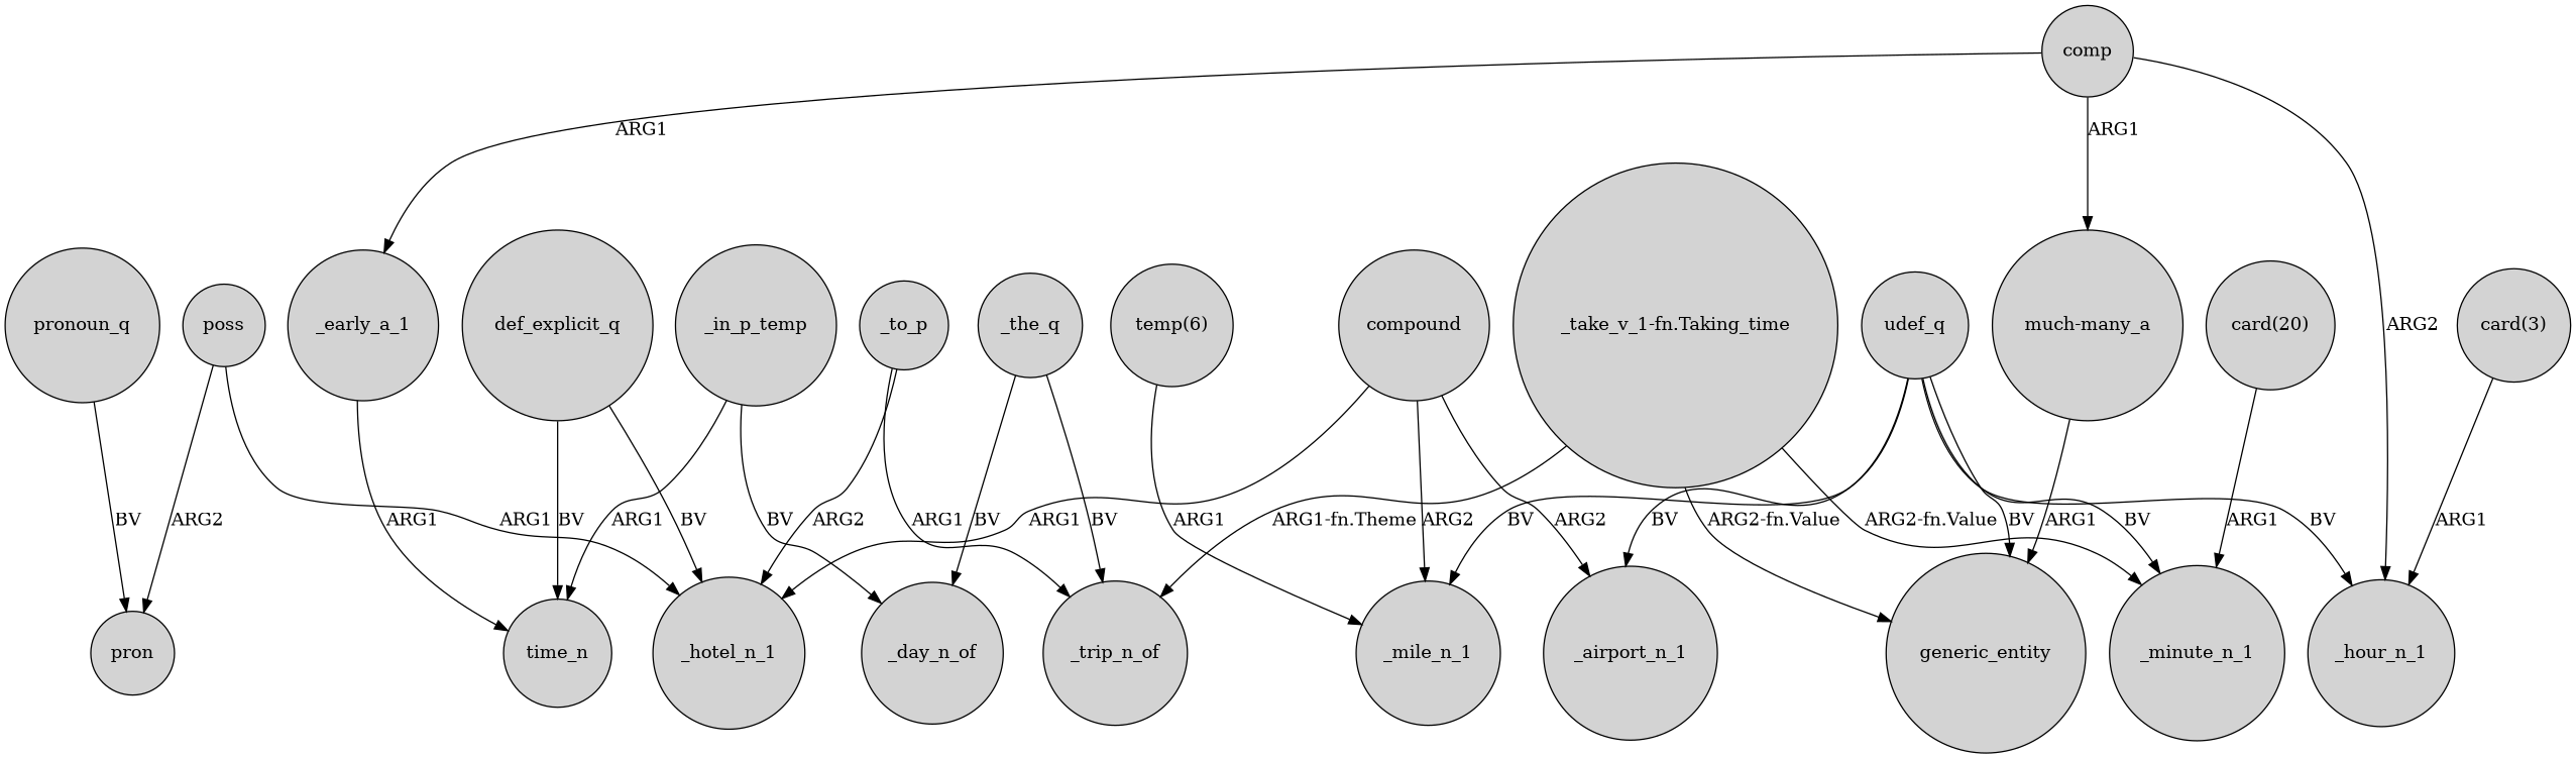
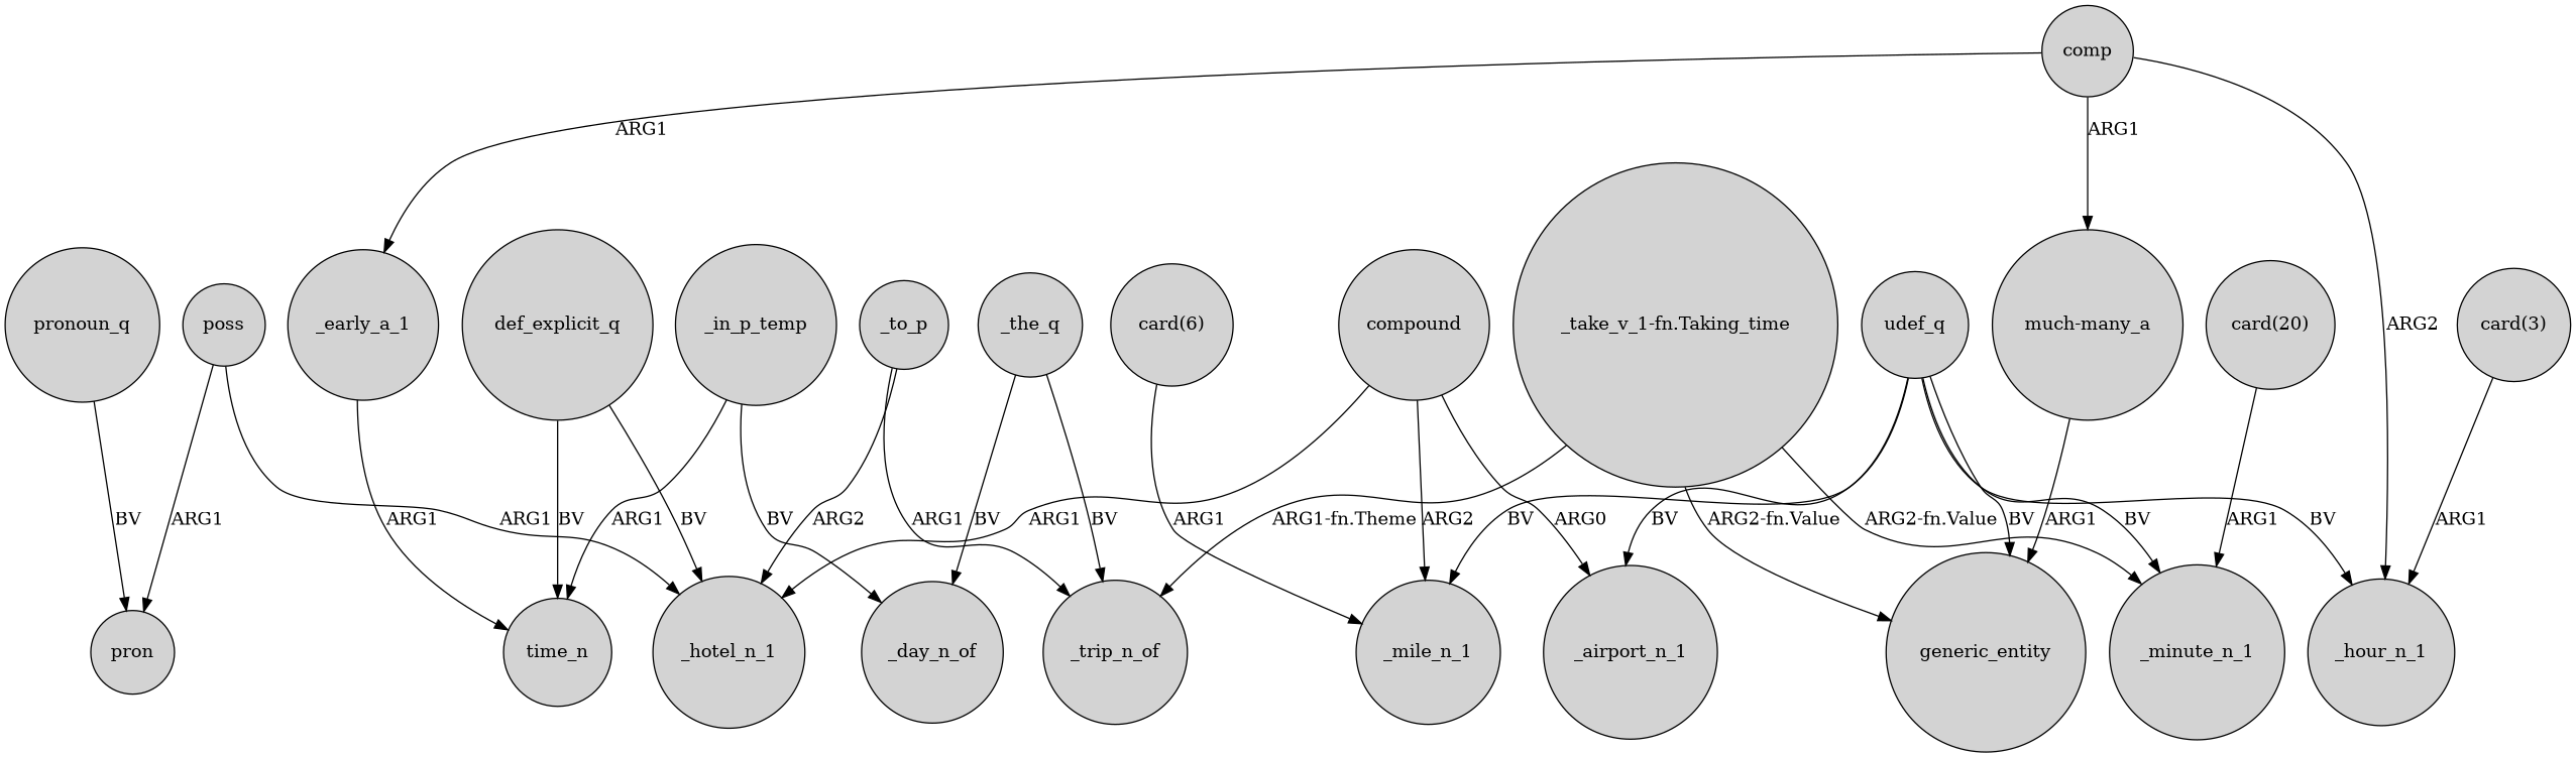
  digraph {
    node [shape=circle style=filled]
    udef_q
    _mile_n_1
    generic_entity
    _hour_n_1
    _airport_n_1
    _minute_n_1
    poss
    pron
    _hotel_n_1
    compound
    def_explicit_q
    time_n
    "much-many_a"
    _the_q
    _trip_n_of
    _day_n_of
-   "card(6)" [label="temp(6)"]
+   "card(6)"
    "_take_v_1-fn.Taking_time"
    pronoun_q
    _in_p_temp
    comp
    _early_a_1
    _to_p
    "card(20)"
    "card(3)"
    udef_q -> _mile_n_1 [label=BV]
    udef_q -> generic_entity [label=BV]
    udef_q -> _hour_n_1 [label=BV]
    udef_q -> _airport_n_1 [label=BV]
    udef_q -> _minute_n_1 [label=BV]
-   poss -> pron [label=ARG2]
+   poss -> pron [label=ARG1]
    poss -> _hotel_n_1 [label=ARG1]
    compound -> _mile_n_1 [label=ARG2]
-   compound -> _airport_n_1 [label=ARG2]
+   compound -> _airport_n_1 [label=ARG0]
    compound -> _hotel_n_1 [label=ARG1]
    def_explicit_q -> _hotel_n_1 [label=BV]
    def_explicit_q -> time_n [label=BV]
    "much-many_a" -> generic_entity [label=ARG1]
    _the_q -> _trip_n_of [label=BV]
    _the_q -> _day_n_of [label=BV]
    "card(6)" -> _mile_n_1 [label=ARG1]
    "_take_v_1-fn.Taking_time" -> generic_entity [label="ARG2-fn.Value"]
    "_take_v_1-fn.Taking_time" -> _minute_n_1 [label="ARG2-fn.Value"]
    "_take_v_1-fn.Taking_time" -> _trip_n_of [label="ARG1-fn.Theme"]
    pronoun_q -> pron [label=BV]
    _in_p_temp -> time_n [label=ARG1]
    _in_p_temp -> _day_n_of [label=BV]
    comp -> _hour_n_1 [label=ARG2]
    comp -> "much-many_a" [label=ARG1]
    comp -> _early_a_1 [label=ARG1]
    _early_a_1 -> time_n [label=ARG1]
    _to_p -> _hotel_n_1 [label=ARG2]
    _to_p -> _trip_n_of [label=ARG1]
    "card(20)" -> _minute_n_1 [label=ARG1]
    "card(3)" -> _hour_n_1 [label=ARG1]
  }
